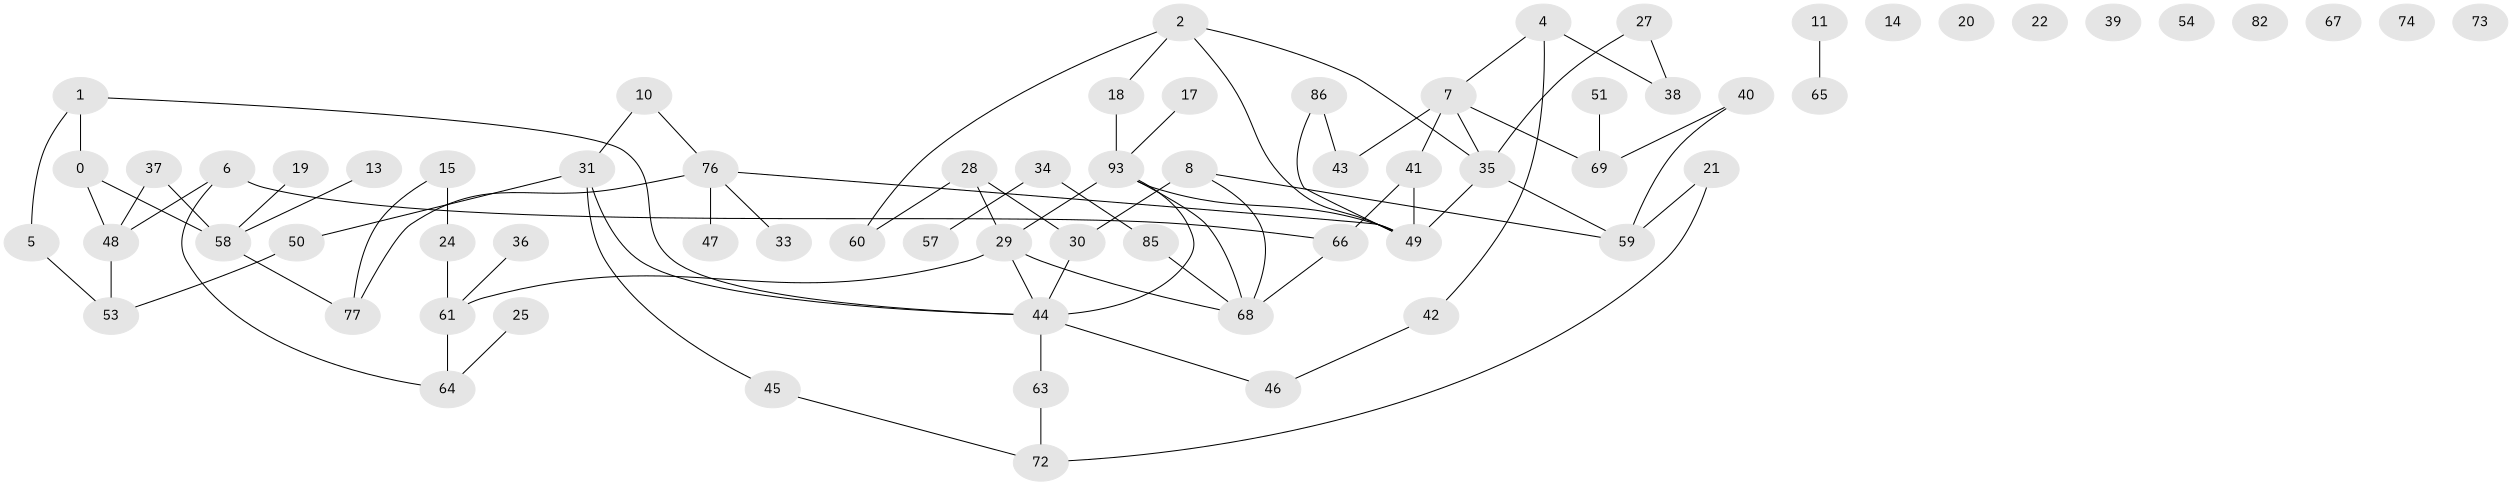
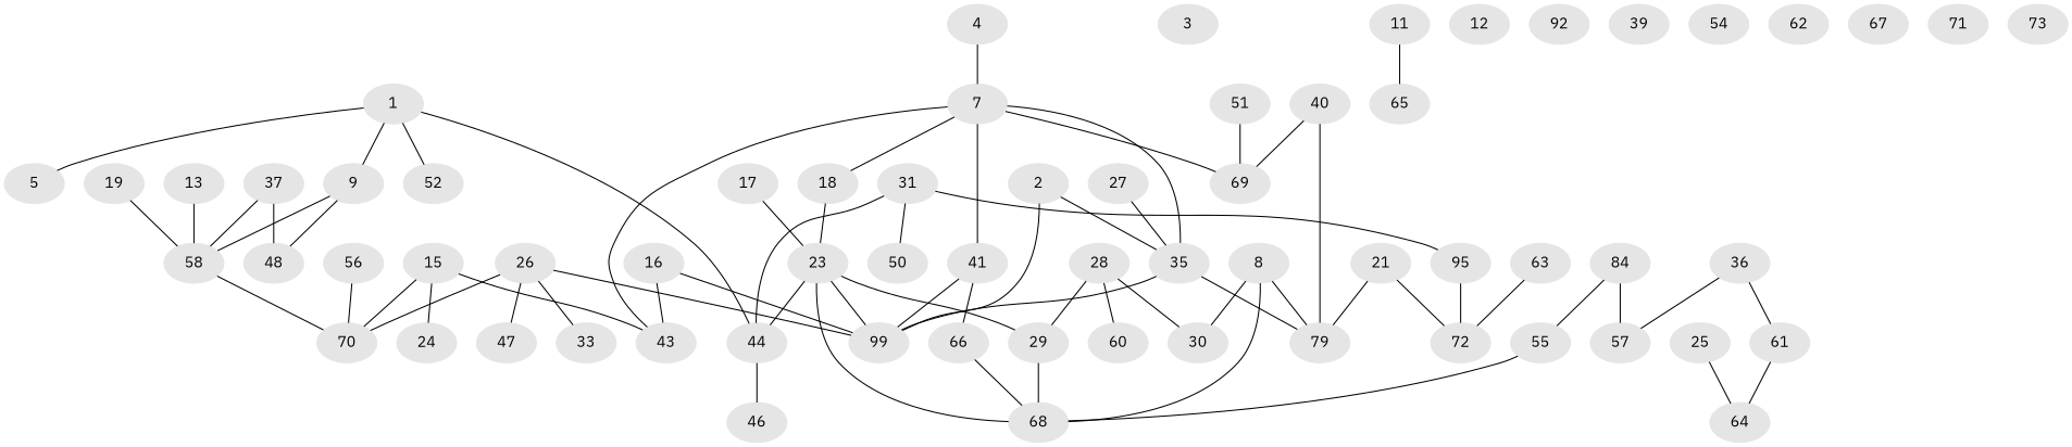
  graph {
    fontname="IBM Plex Sans"
    node [color=gray90 fontname="IBM Plex Sans" style=filled]
    edge [fontname="IBM Plex Sans"]
    1
    5
-   9 [label=0]
+   9
    44
-   53
+   52
    48
    58
    63
    46
    2
    18
    35
-   49
+   49 [label=99]
    60
-   23 [label=93]
-   59
+   23
+   59 [label=79]
+   3
    4
    7
-   38
-   42
    41
    43
    69
-   6
    64
    66
    68
    8
    30
-   70 [label=77]
-   10
-   26 [label=76]
+   70
+   26
    31
    33
    47
-   45
+   45 [label=95]
    50
    11
    65
    72
    13
-   14
+   14 [label=12]
    15
    24
    61
-   16 [label=86]
+   16
    17
    29
    19
-   20
    21
-   22
+   22 [label=92]
    25
    27
    28
    36
    57
-   34
-   55 [label=85]
+   34 [label=84]
+   55
    37
    39
    40
    51
    54
-   62 [label=82]
+   56
+   62
    67
-   71 [label=74]
+   71
    73
    1 -- 5
    1 -- 9
    1 -- 44
-   5 -- 53
+   1 -- 52
    9 -- 48
    9 -- 58
-   44 -- 63
    44 -- 46
-   48 -- 53
    58 -- 70
    63 -- 72
-   2 -- 18
+   7 -- 18
    2 -- 35
    2 -- 49
-   2 -- 60
    18 -- 23
    35 -- 49
    35 -- 59
    23 -- 44
    23 -- 49
    23 -- 68
    23 -- 29
    4 -- 7
-   4 -- 38
-   4 -- 42
    7 -- 35
    7 -- 41
    7 -- 43
    7 -- 69
-   42 -- 46
    41 -- 49
    41 -- 66
-   6 -- 48
-   6 -- 64
-   6 -- 66
    66 -- 68
    8 -- 59
    8 -- 68
    8 -- 30
-   30 -- 44
-   10 -- 26
-   10 -- 31
    26 -- 49
    26 -- 70
    26 -- 33
    26 -- 47
    31 -- 44
    31 -- 45
    31 -- 50
    45 -- 72
-   50 -- 53
    11 -- 65
    13 -- 58
+   15 -- 43
    15 -- 70
    15 -- 24
-   24 -- 61
    61 -- 64
    16 -- 49
    16 -- 43
    17 -- 23
-   29 -- 44
    29 -- 68
-   29 -- 61
    19 -- 58
    21 -- 59
    21 -- 72
    25 -- 64
    27 -- 35
-   27 -- 38
    28 -- 60
    28 -- 30
    28 -- 29
    36 -- 61
+   36 -- 57
    34 -- 57
    34 -- 55
    55 -- 68
    37 -- 48
    37 -- 58
    40 -- 59
    40 -- 69
    51 -- 69
+   56 -- 70
  }
